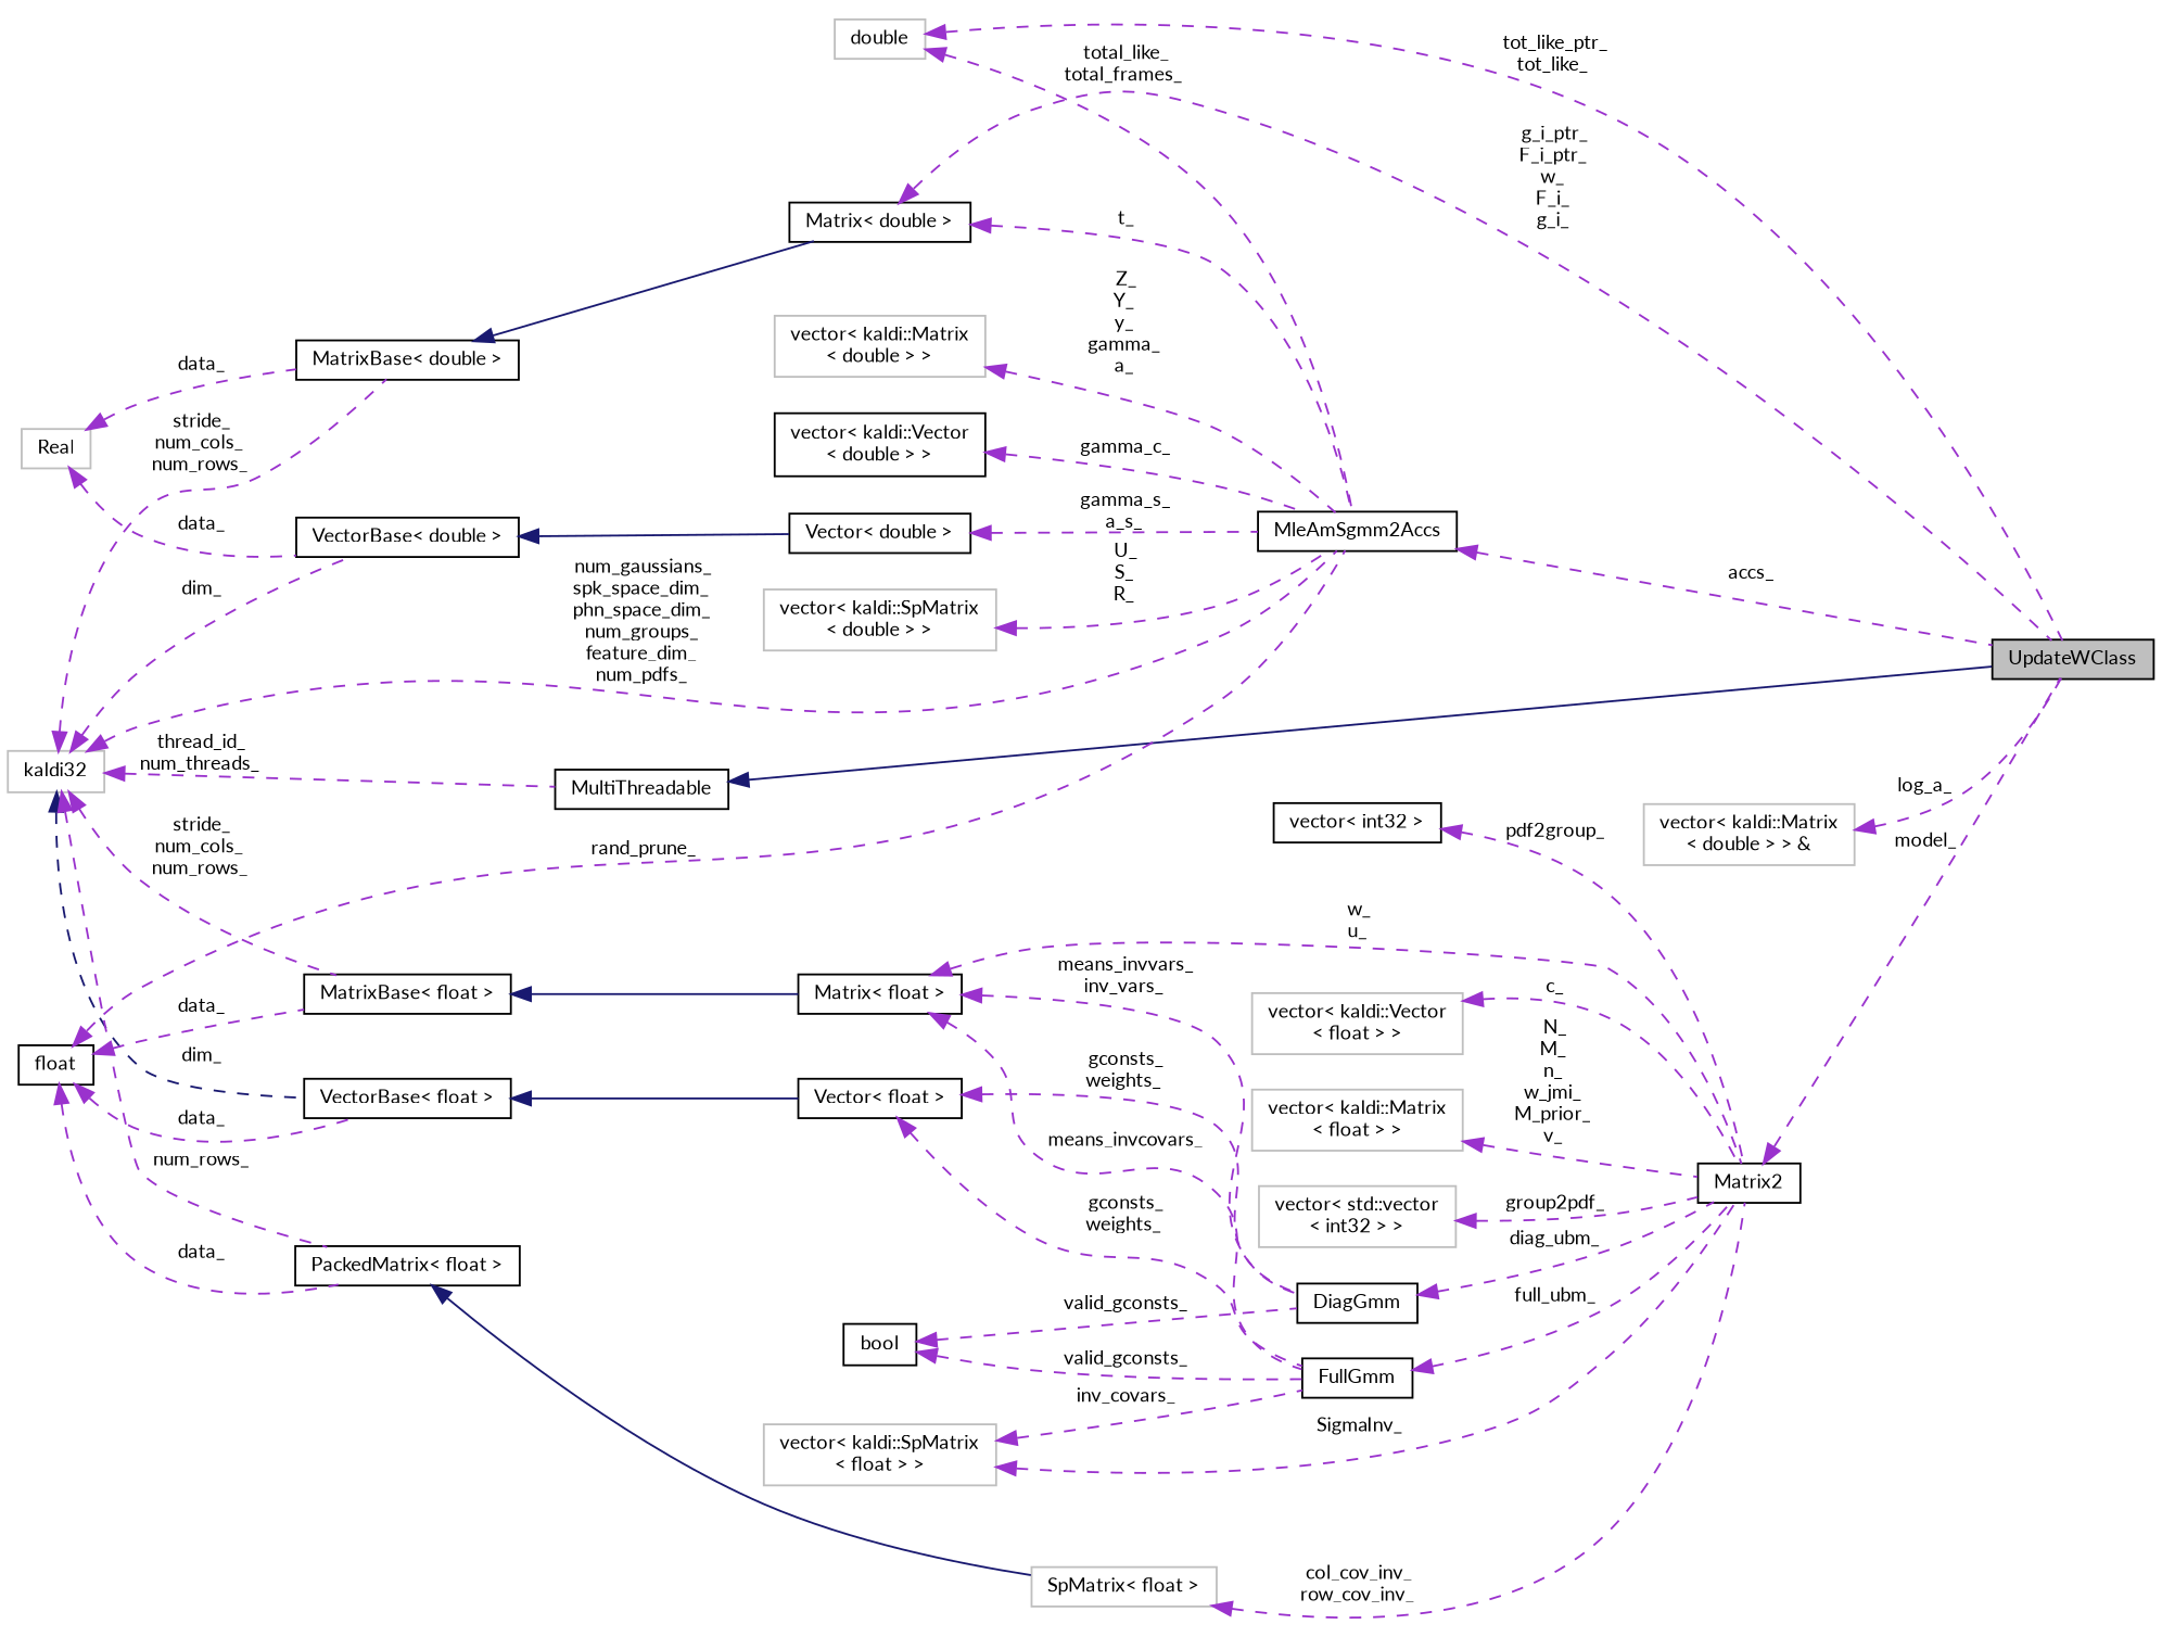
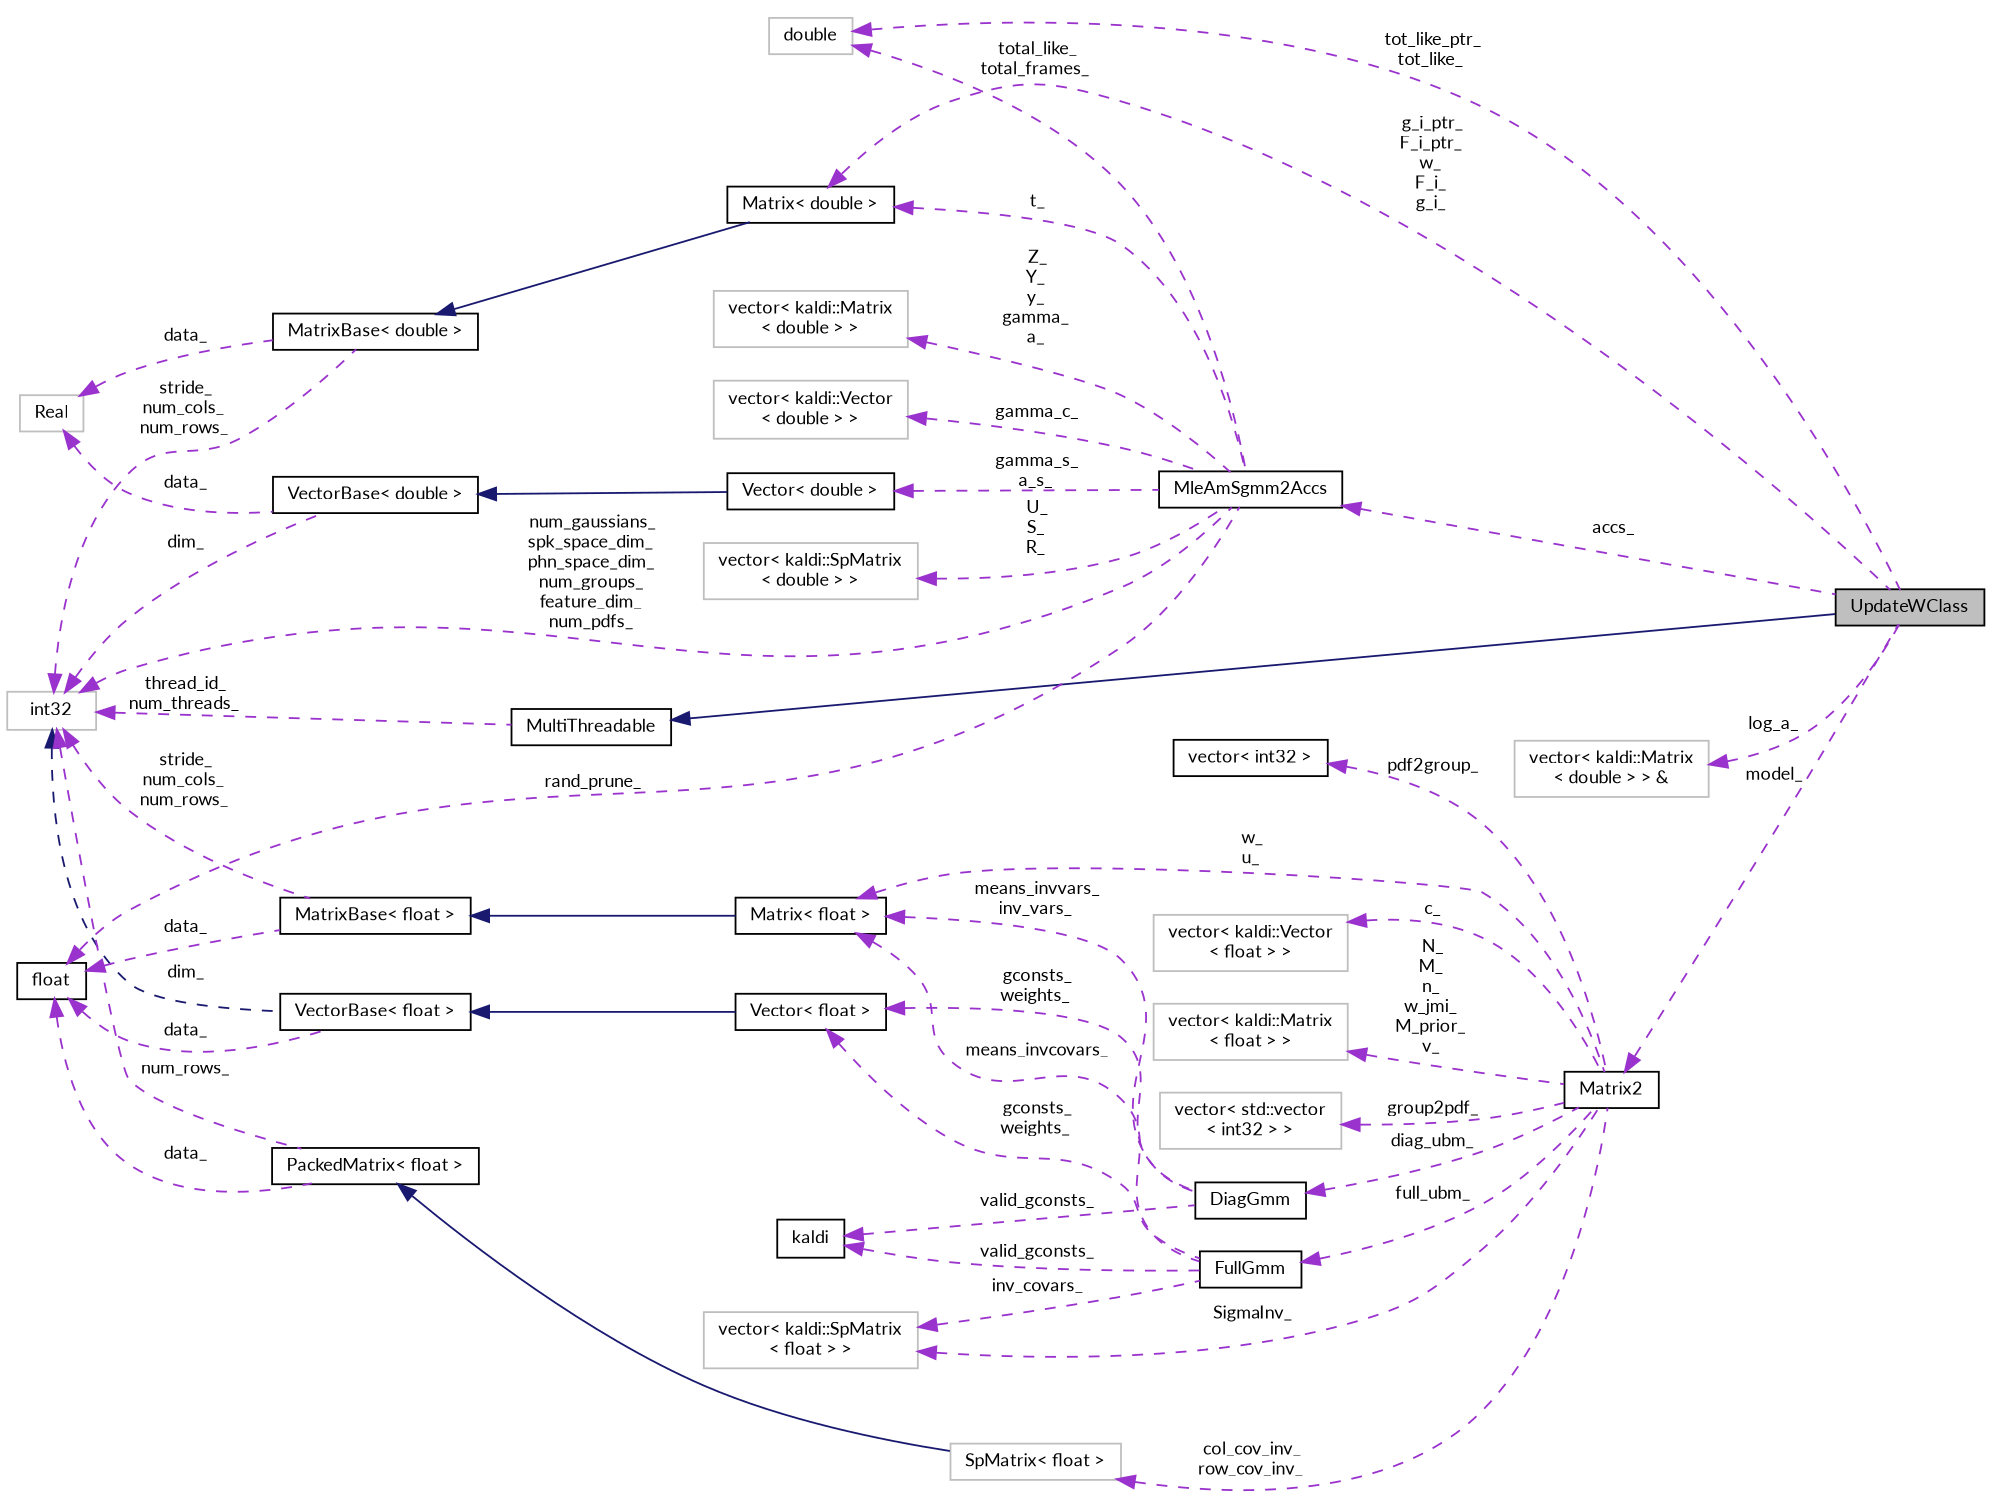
  digraph {
    fontname=Lato
    rankdir=LR
    node [color=black fillcolor=white fontname=Lato fontsize=10 shape=record style=filled]
    edge [color=darkorchid3 dir=back fontname=Lato fontsize=10 labelfontname=Helvetica labelfontsize=10 style=dashed]
    n1 [fillcolor=grey75 fontcolor=black height=0.2 label=UpdateWClass width=0.4]
    n2 [height=0.2 label=MultiThreadable width=0.4]
-   n3 [color=grey75 height=0.2 label=kaldi32 width=0.4]
+   n3 [color=grey75 height=0.2 label=int32 width=0.4]
    n4 [height=0.2 label="MatrixBase\< double \>" width=0.4]
    n5 [height=0.2 label=MleAmSgmm2Accs width=0.4]
    n6 [height=0.2 label="VectorBase\< double \>" width=0.4]
    n7 [height=0.2 label="MatrixBase\< float \>" width=0.4]
    n8 [height=0.2 label="VectorBase\< float \>" width=0.4]
    n9 [height=0.2 label="PackedMatrix\< float \>" width=0.4]
    n10 [height=0.2 label="Matrix\< double \>" width=0.4]
    n11 [height=0.2 label="Vector\< double \>" width=0.4]
    n12 [height=0.2 label="Matrix\< float \>" width=0.4]
    n13 [height=0.2 label="Vector\< float \>" width=0.4]
    n14 [color=grey75 height=0.2 label="SpMatrix\< float \>" width=0.4]
    n15 [color=grey75 height=0.2 label=Real width=0.4]
    n16 [color=grey75 height=0.2 label=double width=0.4]
    n17 [color=grey75 height=0.2 label="vector\< kaldi::Matrix\l\< double \> \>" width=0.4]
-   n18 [height=0.2 label="vector\< kaldi::Vector\l\< double \> \>" width=0.4]
+   n18 [color=grey75 height=0.2 label="vector\< kaldi::Vector\l\< double \> \>" width=0.4]
    n19 [height=0.2 label=float width=0.4]
    n20 [color=grey75 height=0.2 label="vector\< kaldi::SpMatrix\l\< double \> \>" width=0.4]
    n21 [color=grey75 height=0.2 label="vector\< kaldi::Matrix\l\< double \> \> &" width=0.4]
    n22 [height=0.2 label=Matrix2 width=0.4]
    n23 [height=0.2 label=FullGmm width=0.4]
    n24 [color=grey75 height=0.2 label="vector\< kaldi::SpMatrix\l\< float \> \>" width=0.4]
    n25 [height=0.2 label=DiagGmm width=0.4]
-   n26 [height=0.2 label=bool width=0.4]
+   n26 [height=0.2 label=kaldi width=0.4]
    n27 [height=0.2 label="vector\< int32 \>" width=0.4]
    n28 [color=grey75 height=0.2 label="vector\< kaldi::Vector\l\< float \> \>" width=0.4]
    n29 [color=grey75 height=0.2 label="vector\< kaldi::Matrix\l\< float \> \>" width=0.4]
    n30 [color=grey75 height=0.2 label="vector\< std::vector\l\< int32 \> \>" width=0.4]
    n2 -> n1 [color=midnightblue style=solid]
    n3 -> n2 [label=" thread_id_\nnum_threads_"]
    n3 -> n4 [label=" stride_\nnum_cols_\nnum_rows_"]
    n3 -> n5 [label=" num_gaussians_\nspk_space_dim_\nphn_space_dim_\nnum_groups_\nfeature_dim_\nnum_pdfs_"]
    n3 -> n6 [label=" dim_"]
    n3 -> n7 [label=" stride_\nnum_cols_\nnum_rows_"]
    n3 -> n8 [color=midnightblue label=" dim_"]
    n3 -> n9 [label=" num_rows_"]
    n4 -> n10 [color=midnightblue style=solid]
    n5 -> n1 [label=" accs_"]
    n6 -> n11 [color=midnightblue style=solid]
    n7 -> n12 [color=midnightblue style=solid]
    n8 -> n13 [color=midnightblue style=solid]
    n9 -> n14 [color=midnightblue style=solid]
    n10 -> n1 [label=" g_i_ptr_\nF_i_ptr_\nw_\nF_i_\ng_i_"]
    n10 -> n5 [label=" t_"]
    n11 -> n5 [label=" gamma_s_\na_s_"]
    n12 -> n22 [label=" w_\nu_"]
    n12 -> n23 [label=" means_invcovars_"]
    n12 -> n25 [label=" means_invvars_\ninv_vars_"]
    n13 -> n23 [label=" gconsts_\nweights_"]
    n13 -> n25 [label=" gconsts_\nweights_"]
    n14 -> n22 [label=" col_cov_inv_\nrow_cov_inv_"]
    n15 -> n4 [label=" data_"]
    n15 -> n6 [label=" data_"]
    n16 -> n1 [label=" tot_like_ptr_\ntot_like_"]
    n16 -> n5 [label=" total_like_\ntotal_frames_"]
    n17 -> n5 [label=" Z_\nY_\ny_\ngamma_\na_"]
    n18 -> n5 [label=" gamma_c_"]
    n19 -> n5 [label=" rand_prune_"]
    n19 -> n7 [label=" data_"]
    n19 -> n8 [label=" data_"]
    n19 -> n9 [label=" data_"]
    n20 -> n5 [label=" U_\nS_\nR_"]
    n21 -> n1 [label=" log_a_"]
    n22 -> n1 [label=" model_"]
    n23 -> n22 [label=" full_ubm_"]
    n24 -> n22 [label=" SigmaInv_"]
    n24 -> n23 [label=" inv_covars_"]
    n25 -> n22 [label=" diag_ubm_"]
    n26 -> n23 [label=" valid_gconsts_"]
    n26 -> n25 [label=" valid_gconsts_"]
    n27 -> n22 [label=" pdf2group_"]
    n28 -> n22 [label=" c_"]
    n29 -> n22 [label=" N_\nM_\nn_\nw_jmi_\nM_prior_\nv_"]
    n30 -> n22 [label=" group2pdf_"]
  }
